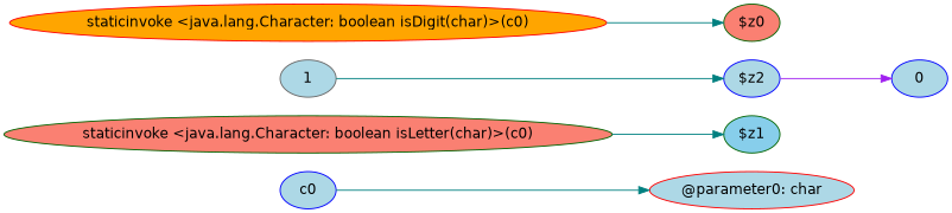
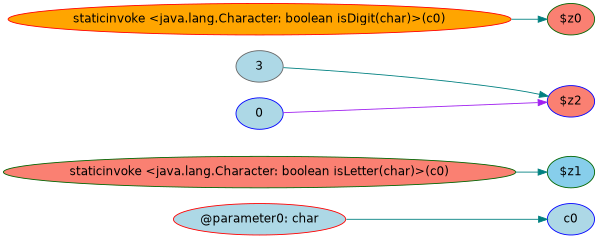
  digraph {
    fontname="DejaVu Sans"
    rankdir=LR
    node [color=blue fillcolor=lightblue fontname="DejaVu Sans" style=filled]
    edge [color=teal fontname="DejaVu Sans"]
    n1 [color=red label="@parameter0: char"]
    n2 [label=c0]
    n3 [color=darkgreen fillcolor=salmon label="staticinvoke <java.lang.Character: boolean isLetter(char)>(c0)"]
    n4 [color=darkgreen fillcolor=skyblue label="$z1"]
-   n5 [color=gray40 label=1]
-   n6 [label="$z2"]
+   n5 [color=gray40 label=3]
+   n6 [fillcolor=salmon label="$z2"]
    n7 [color=red fillcolor=orange label="staticinvoke <java.lang.Character: boolean isDigit(char)>(c0)"]
    n8 [color=darkgreen fillcolor=salmon label="$z0"]
    n9 [label=0]
-   n2 -> n1
+   n1 -> n2
    n3 -> n4
    n5 -> n6
    n7 -> n8
-   n6 -> n9 [color=purple]
+   n9 -> n6 [color=purple]
  }
